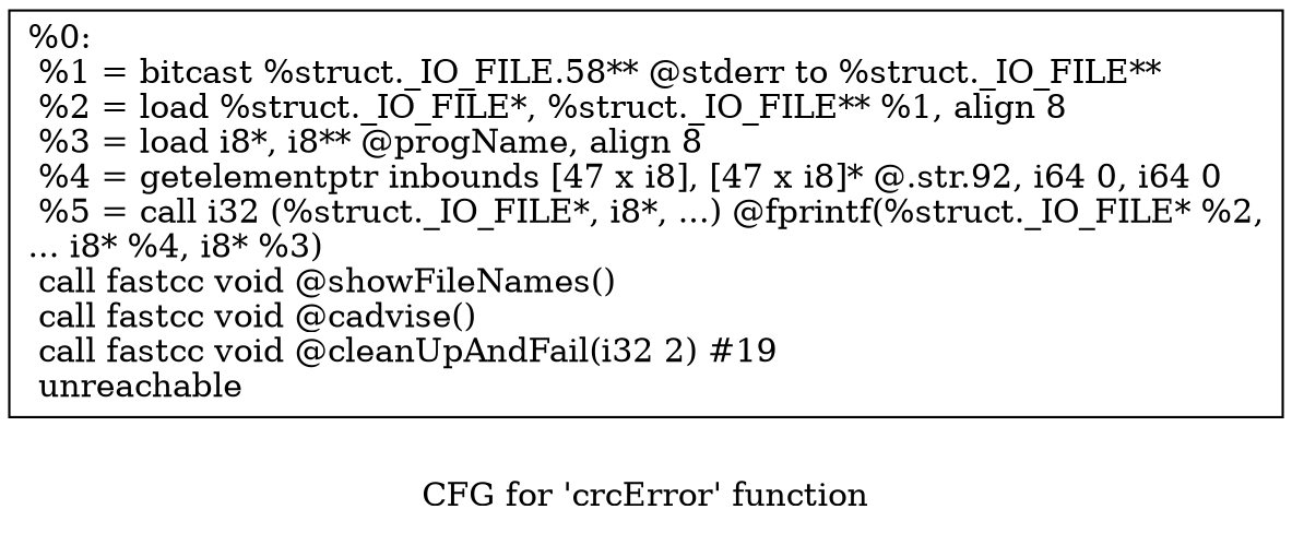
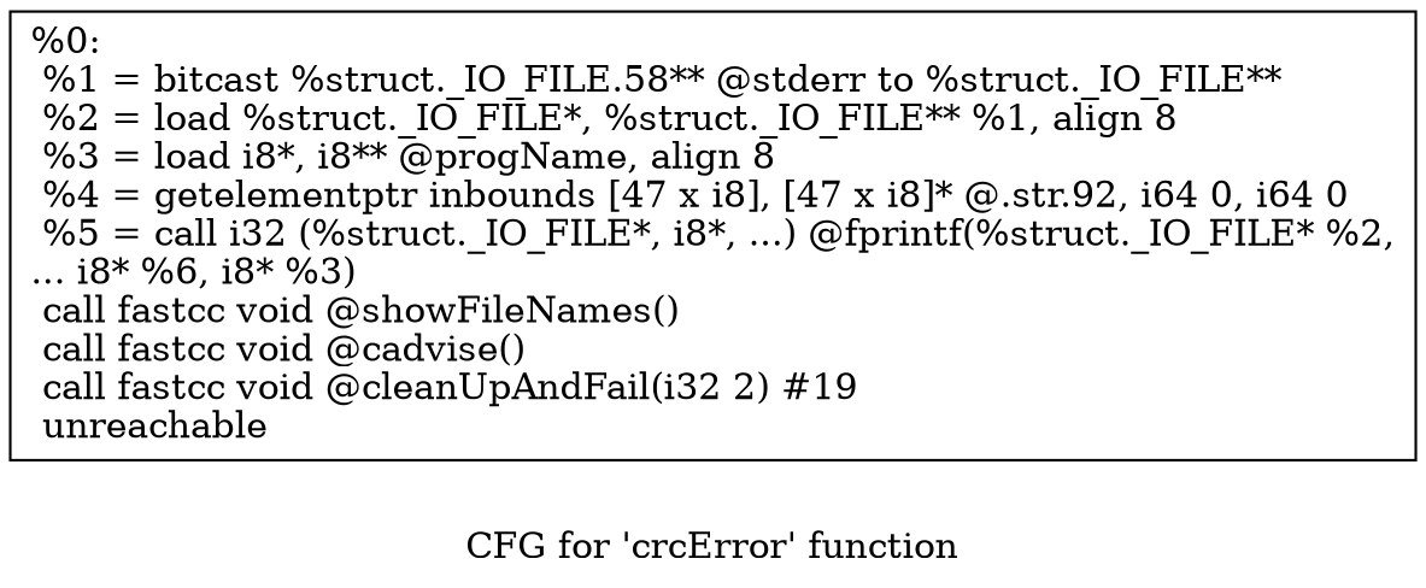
  digraph {
    label="CFG for 'crcError' function"
-   n1 [label="{%0:\l  %1 = bitcast %struct._IO_FILE.58** @stderr to %struct._IO_FILE**\l  %2 = load %struct._IO_FILE*, %struct._IO_FILE** %1, align 8\l  %3 = load i8*, i8** @progName, align 8\l  %4 = getelementptr inbounds [47 x i8], [47 x i8]* @.str.92, i64 0, i64 0\l  %5 = call i32 (%struct._IO_FILE*, i8*, ...) @fprintf(%struct._IO_FILE* %2,\l... i8* %4, i8* %3)\l  call fastcc void @showFileNames()\l  call fastcc void @cadvise()\l  call fastcc void @cleanUpAndFail(i32 2) #19\l  unreachable\l}" shape=record]
+   n1 [label="{%0:\l  %1 = bitcast %struct._IO_FILE.58** @stderr to %struct._IO_FILE**\l  %2 = load %struct._IO_FILE*, %struct._IO_FILE** %1, align 8\l  %3 = load i8*, i8** @progName, align 8\l  %4 = getelementptr inbounds [47 x i8], [47 x i8]* @.str.92, i64 0, i64 0\l  %5 = call i32 (%struct._IO_FILE*, i8*, ...) @fprintf(%struct._IO_FILE* %2,\l... i8* %6, i8* %3)\l  call fastcc void @showFileNames()\l  call fastcc void @cadvise()\l  call fastcc void @cleanUpAndFail(i32 2) #19\l  unreachable\l}" shape=record]
  }
